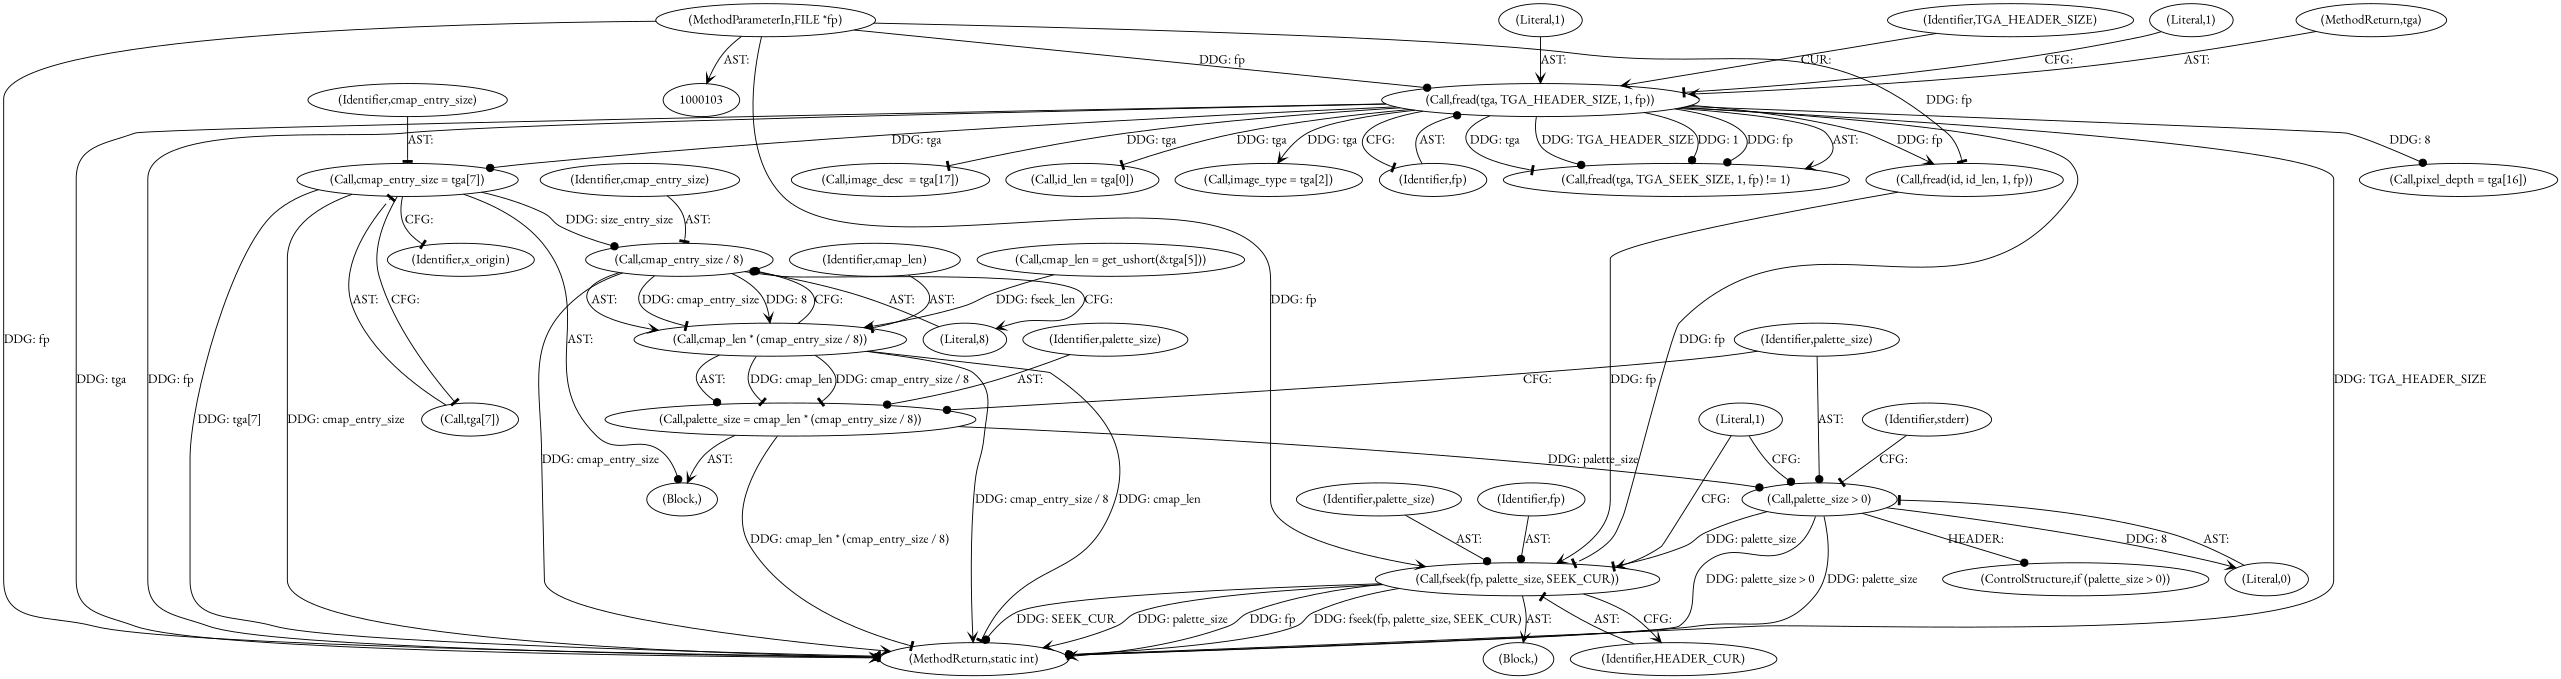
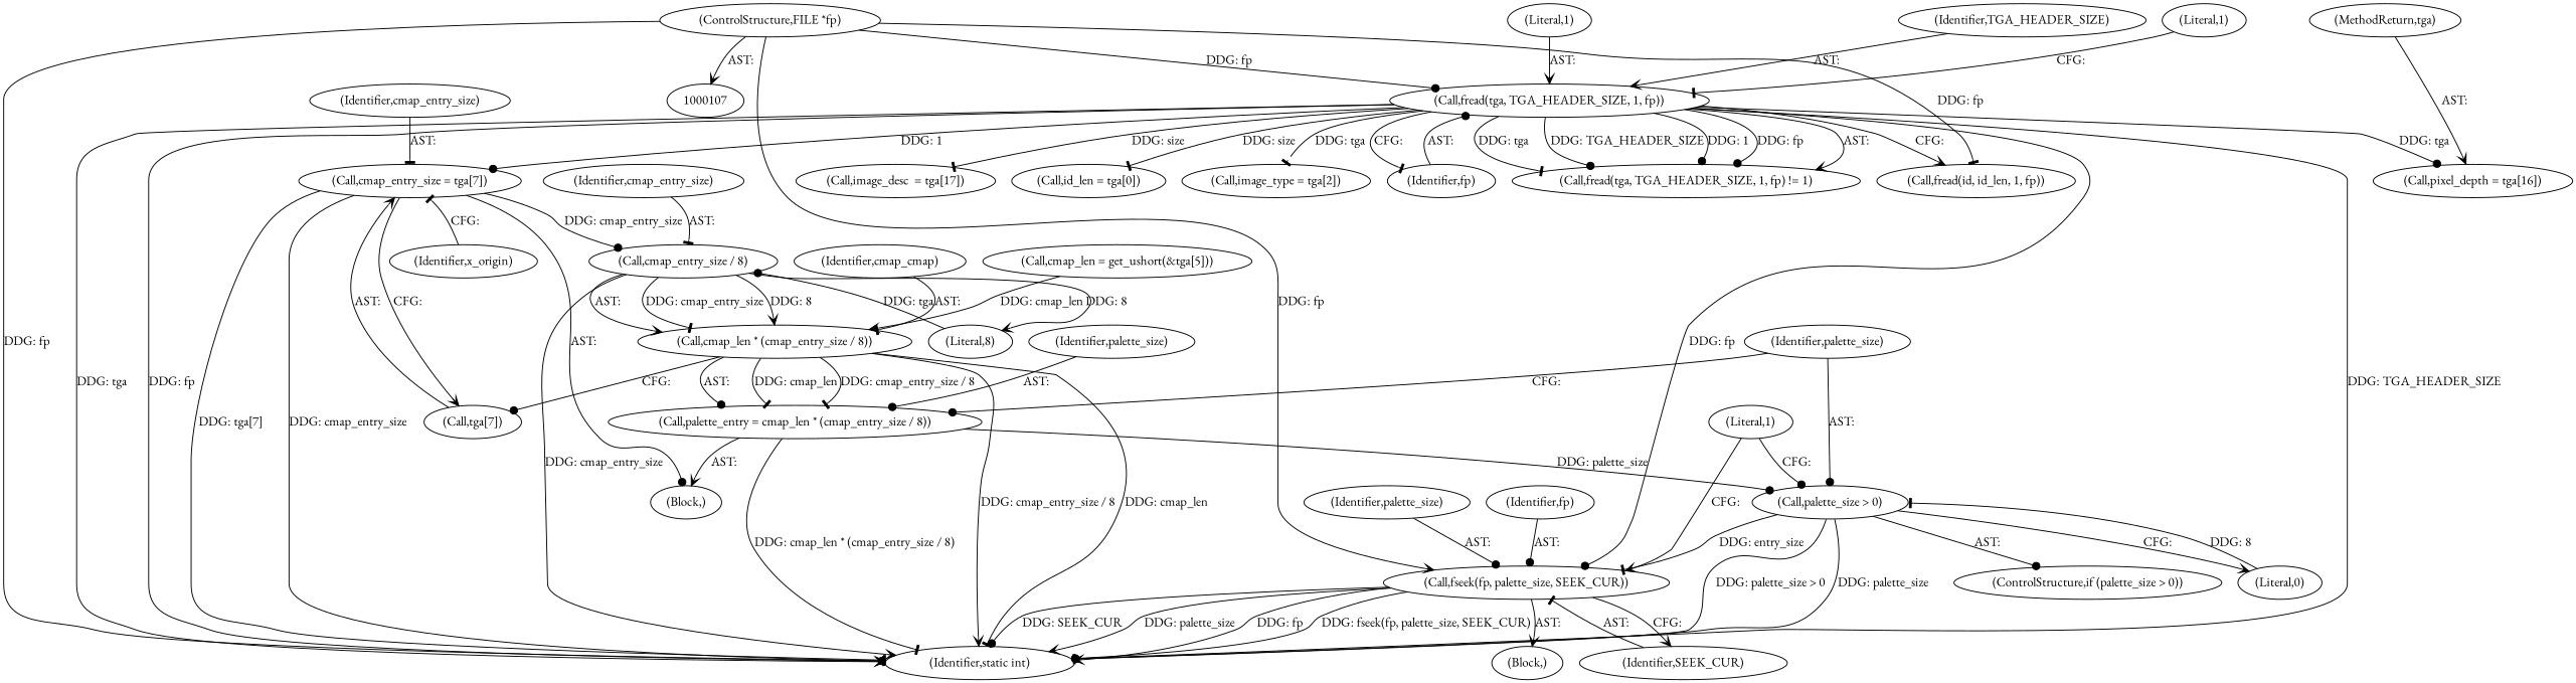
  digraph {
    fontname="EB Garamond"
    node [fontname="EB Garamond"]
    edge [arrowhead=dot fontname="EB Garamond"]
    n1 [label="(Call,cmap_entry_size = tga[7])"]
    n2 [label="(Call,cmap_entry_size / 8)"]
    n3 [label="(Call,tga[7])"]
    n4 [label="(Block,)"]
-   n5 [label="(MethodReturn,static int)"]
+   n5 [label="(Identifier,static int)"]
    n6 [label="(Call,cmap_len * (cmap_entry_size / 8))"]
    n7 [label="(Literal,8)"]
    n8 [label="(Call,fread(tga, TGA_HEADER_SIZE, 1, fp))"]
    n9 [label="(Call,fseek(fp, palette_size, SEEK_CUR))"]
    n10 [label="(Call,image_desc  = tga[17])"]
    n11 [label="(Call,id_len = tga[0])"]
    n12 [label="(Call,image_type = tga[2])"]
    n13 [label="(Identifier,fp)"]
-   n14 [label="(Call,fread(tga, TGA_SEEK_SIZE, 1, fp) != 1)"]
+   n14 [label="(Call,fread(tga, TGA_HEADER_SIZE, 1, fp) != 1)"]
    n15 [label="(Call,fread(id, id_len, 1, fp))"]
    n16 [label="(Call,pixel_depth = tga[16])"]
    n17 [label="(Block,)"]
-   n18 [label="(Identifier,HEADER_CUR)"]
-   n19 [label="(MethodParameterIn,FILE *fp)"]
-   1000107 [label=1000103]
-   n21 [label="(Call,palette_size = cmap_len * (cmap_entry_size / 8))"]
+   n18 [label="(Identifier,SEEK_CUR)"]
+   n19 [label="(ControlStructure,FILE *fp)"]
+   1000107
+   n21 [label="(Call,palette_entry = cmap_len * (cmap_entry_size / 8))"]
    n22 [label="(Call,palette_size > 0)"]
    n23 [label="(ControlStructure,if (palette_size > 0))"]
    n24 [label="(Literal,0)"]
    n25 [label="(Identifier,palette_size)"]
-   n26 [label="(Identifier,stderr)"]
    n27 [label="(Literal,1)"]
    n28 [label="(Identifier,cmap_entry_size)"]
-   n29 [label="(Identifier,cmap_len)"]
+   n29 [label="(Identifier,cmap_cmap)"]
    n30 [label="(Identifier,x_origin)"]
    n31 [label="(Identifier,fp)"]
    n32 [label="(Identifier,cmap_entry_size)"]
    n33 [label="(Identifier,palette_size)"]
    n34 [label="(Literal,1)"]
    n35 [label="(MethodReturn,tga)"]
    n36 [label="(Identifier,palette_size)"]
    n37 [label="(Call,cmap_len = get_ushort(&tga[5]))"]
    n38 [label="(Identifier,TGA_HEADER_SIZE)"]
    n39 [label="(Literal,1)"]
-   n1 -> n2 [label="DDG: size_entry_size"]
-   n1 -> n3 [arrowhead=tee label="CFG: "]
+   n1 -> n2 [label="DDG: cmap_entry_size"]
+   n1 -> n3 [arrowhead=vee label="CFG: "]
    n1 -> n4 [label="AST: "]
    n1 -> n5 [arrowhead=tee label="DDG: tga[7]"]
    n1 -> n5 [label="DDG: cmap_entry_size"]
    n2 -> n5 [arrowhead=vee label="DDG: cmap_entry_size"]
    n2 -> n6 [arrowhead=vee label="AST: "]
    n2 -> n6 [arrowhead=tee label="DDG: cmap_entry_size"]
    n2 -> n6 [arrowhead=vee label="DDG: 8"]
-   n2 -> n7 [arrowhead=vee label="CFG: "]
-   n3 -> n1 [arrowhead=tee label="AST: "]
-   n6 -> n2 [label="CFG: "]
+   n2 -> n7 [arrowhead=vee label="DDG: 8"]
+   n3 -> n1 [arrowhead=vee label="AST: "]
+   n6 -> n3 [label="CFG: "]
    n6 -> n5 [arrowhead=vee label="DDG: cmap_entry_size / 8"]
    n6 -> n5 [arrowhead=tee label="DDG: cmap_len"]
    n6 -> n21 [label="AST: "]
    n6 -> n21 [arrowhead=tee label="DDG: cmap_len"]
    n6 -> n21 [arrowhead=tee label="DDG: cmap_entry_size / 8"]
-   n7 -> n2 [label="AST: "]
-   n8 -> n1 [label="DDG: tga"]
+   n7 -> n2 [label="DDG: tga"]
+   n8 -> n1 [label="DDG: 1"]
    n8 -> n5 [arrowhead=vee label="DDG: tga"]
    n8 -> n5 [arrowhead=vee label="DDG: fp"]
    n8 -> n5 [label="DDG: TGA_HEADER_SIZE"]
-   n8 -> n9 [arrowhead=tee label="DDG: fp"]
-   n8 -> n10 [arrowhead=tee label="DDG: tga"]
-   n8 -> n11 [arrowhead=tee label="DDG: tga"]
-   n8 -> n12 [arrowhead=vee label="DDG: tga"]
+   n8 -> n9 [label="DDG: fp"]
+   n8 -> n10 [arrowhead=tee label="DDG: size"]
+   n8 -> n11 [arrowhead=tee label="DDG: size"]
+   n8 -> n12 [arrowhead=tee label="DDG: tga"]
    n8 -> n13 [arrowhead=tee label="CFG: "]
    n8 -> n14 [arrowhead=vee label="AST: "]
    n8 -> n14 [arrowhead=tee label="DDG: tga"]
    n8 -> n14 [label="DDG: TGA_HEADER_SIZE"]
    n8 -> n14 [label="DDG: 1"]
    n8 -> n14 [label="DDG: fp"]
-   n8 -> n15 [arrowhead=vee label="DDG: fp"]
-   n8 -> n16 [label="DDG: 8"]
+   n8 -> n15 [arrowhead=vee label="CFG: "]
+   n8 -> n16 [label="DDG: tga"]
    n9 -> n5 [label="DDG: SEEK_CUR"]
    n9 -> n5 [arrowhead=vee label="DDG: palette_size"]
    n9 -> n5 [arrowhead=vee label="DDG: fp"]
    n9 -> n5 [label="DDG: fseek(fp, palette_size, SEEK_CUR)"]
    n9 -> n17 [arrowhead=vee label="AST: "]
    n9 -> n18 [arrowhead=vee label="CFG: "]
    n13 -> n8 [label="AST: "]
-   n15 -> n9 [arrowhead=vee label="DDG: fp"]
    n18 -> n9 [arrowhead=tee label="AST: "]
    n19 -> n5 [arrowhead=tee label="DDG: fp"]
    n19 -> n8 [label="DDG: fp"]
    n19 -> n9 [arrowhead=vee label="DDG: fp"]
    n19 -> n15 [arrowhead=tee label="DDG: fp"]
    n19 -> 1000107 [arrowhead=vee label="AST: "]
    n21 -> n4 [arrowhead=vee label="AST: "]
    n21 -> n5 [arrowhead=tee label="DDG: cmap_len * (cmap_entry_size / 8)"]
    n21 -> n22 [label="DDG: palette_size"]
    n22 -> n5 [arrowhead=tee label="DDG: palette_size > 0"]
    n22 -> n5 [label="DDG: palette_size"]
-   n22 -> n9 [arrowhead=tee label="DDG: palette_size"]
-   n22 -> n23 [label="HEADER: "]
-   n22 -> n24 [arrowhead=vee label="DDG: 8"]
-   n24 -> n22 [arrowhead=tee label="AST: "]
+   n22 -> n9 [arrowhead=tee label="DDG: entry_size"]
+   n22 -> n23 [label="AST: "]
+   n22 -> n24 [arrowhead=vee label="CFG: "]
+   n24 -> n22 [arrowhead=tee label="DDG: 8"]
    n25 -> n21 [label="CFG: "]
    n25 -> n22 [label="AST: "]
-   n26 -> n22 [arrowhead=tee label="CFG: "]
    n27 -> n8 [arrowhead=tee label="CFG: "]
    n28 -> n1 [arrowhead=tee label="AST: "]
    n29 -> n6 [arrowhead=tee label="AST: "]
-   n1 -> n30 [arrowhead=tee label="CFG: "]
+   n30 -> n1 [arrowhead=tee label="CFG: "]
    n31 -> n9 [label="AST: "]
    n32 -> n2 [arrowhead=tee label="AST: "]
    n33 -> n21 [label="AST: "]
    n34 -> n8 [arrowhead=vee label="AST: "]
-   n35 -> n8 [arrowhead=vee label="AST: "]
+   n35 -> n16 [arrowhead=vee label="AST: "]
    n36 -> n9 [label="AST: "]
-   n37 -> n6 [arrowhead=vee label="DDG: fseek_len"]
-   n38 -> n8 [arrowhead=vee label="CUR: "]
+   n37 -> n6 [arrowhead=vee label="DDG: cmap_len"]
+   n38 -> n8 [arrowhead=vee label="AST: "]
    n39 -> n9 [arrowhead=vee label="CFG: "]
    n39 -> n22 [label="CFG: "]
  }
